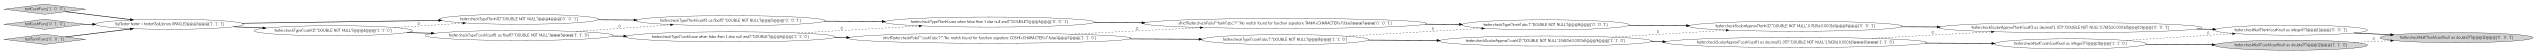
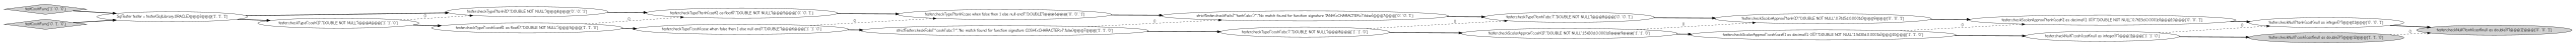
  digraph {
    rankdir=LR
    fontname="Comic Neue"
    node [fillcolor=white shape=ellipse style=filled fontname="Comic Neue"]
    edge [style=bold fontname="Comic Neue"]
    n1 [label="SqlTester tester = tester(SqlLibrary.ORACLE)@@@3@@@['1', '1', '1']"]
    n2 [label="tester.checkType(\"tanh(1)\",\"DOUBLE NOT NULL\")@@@4@@@['0', '0', '1']"]
    n3 [label="tester.checkType(\"cosh(1)\",\"DOUBLE NOT NULL\")@@@4@@@['1', '1', '0']"]
    n4 [label="tester.checkType(\"cosh(case when false then 1 else null end)\",\"DOUBLE\")@@@6@@@['1', '1', '0']"]
    n5 [label="tester.checkType(\"tanh(case when false then 1 else null end)\",\"DOUBLE\")@@@6@@@['0', '0', '1']"]
    n6 [label="strictTester.checkFails(\"^cosh('abc')^\",\"No match found for function signature COSH\(<CHARACTER>\)\",false)@@@7@@@['1', '1', '0']"]
    n7 [fillcolor=lightgray label="testCoshFunc['1', '0', '0']" shape=diamond]
    n8 [label="tester.checkScalarApprox(\"cosh(1)\",\"DOUBLE NOT NULL\",1.5430d,0.0001d)@@@9@@@['1', '1', '0']"]
    n9 [label="tester.checkScalarApprox(\"cosh(cast(1 as decimal(1, 0)))\",\"DOUBLE NOT NULL\",1.5430d,0.0001d)@@@10@@@['1', '1', '0']"]
    n10 [label="tester.checkScalarApprox(\"tanh(1)\",\"DOUBLE NOT NULL\",0.7615d,0.0001d)@@@9@@@['0', '0', '1']"]
    n11 [fillcolor=lightgray label="tester.checkNull(\"cosh(cast(null as double))\")@@@12@@@['1', '1', '0']"]
    n12 [fillcolor=lightgray label="tester.checkNull(\"tanh(cast(null as double))\")@@@12@@@['0', '0', '1']"]
    n13 [label="tester.checkType(\"tanh('abc')\",\"DOUBLE NOT NULL\")@@@8@@@['0', '0', '1']"]
    n14 [label="tester.checkScalarApprox(\"tanh(cast(1 as decimal(1, 0)))\",\"DOUBLE NOT NULL\",0.7615d,0.0001d)@@@10@@@['0', '0', '1']"]
    n15 [label="tester.checkNull(\"cosh(cast(null as integer))\")@@@11@@@['1', '1', '0']"]
    n16 [label="strictTester.checkFails(\"^tanh('abc')^\",\"No match found for function signature TANH\(<CHARACTER>\)\",false)@@@7@@@['0', '0', '1']"]
    n17 [label="tester.checkType(\"tanh(cast(1 as float))\",\"DOUBLE NOT NULL\")@@@5@@@['0', '0', '1']"]
    n18 [label="tester.checkType(\"cosh(cast(1 as float))\",\"DOUBLE NOT NULL\")@@@5@@@['1', '1', '0']"]
    n19 [label="tester.checkNull(\"tanh(cast(null as integer))\")@@@11@@@['0', '0', '1']"]
    n20 [fillcolor=lightgray label="testCoshFunc['0', '1', '0']" shape=diamond]
    n21 [label="tester.checkType(\"cosh('abc')\",\"DOUBLE NOT NULL\")@@@8@@@['1', '1', '0']"]
-   n22 [fillcolor=lightgray label="testTanhFunc['0', '0', '1']" shape=diamond]
    n1 -> n2
    n1 -> n3
    n2 -> n17
    n3 -> n2 [label=0 style=dashed]
    n3 -> n18
    n4 -> n5 [label=0 style=dashed]
    n4 -> n6
    n5 -> n16
    n6 -> n16 [label=0 style=dashed]
    n6 -> n21
    n7 -> n1
    n8 -> n9
    n8 -> n10 [label=0 style=dashed]
    n9 -> n14 [label=0 style=dashed]
    n9 -> n15
    n10 -> n14
    n11 -> n12 [label=0 style=dashed]
    n13 -> n10
    n14 -> n19
    n15 -> n11
    n15 -> n19 [label=0 style=dashed]
    n16 -> n13
    n17 -> n5
    n18 -> n4
    n18 -> n17 [label=0 style=dashed]
    n19 -> n12
    n20 -> n1
    n21 -> n8
    n21 -> n13 [label=0 style=dashed]
-   n22 -> n1
  }
